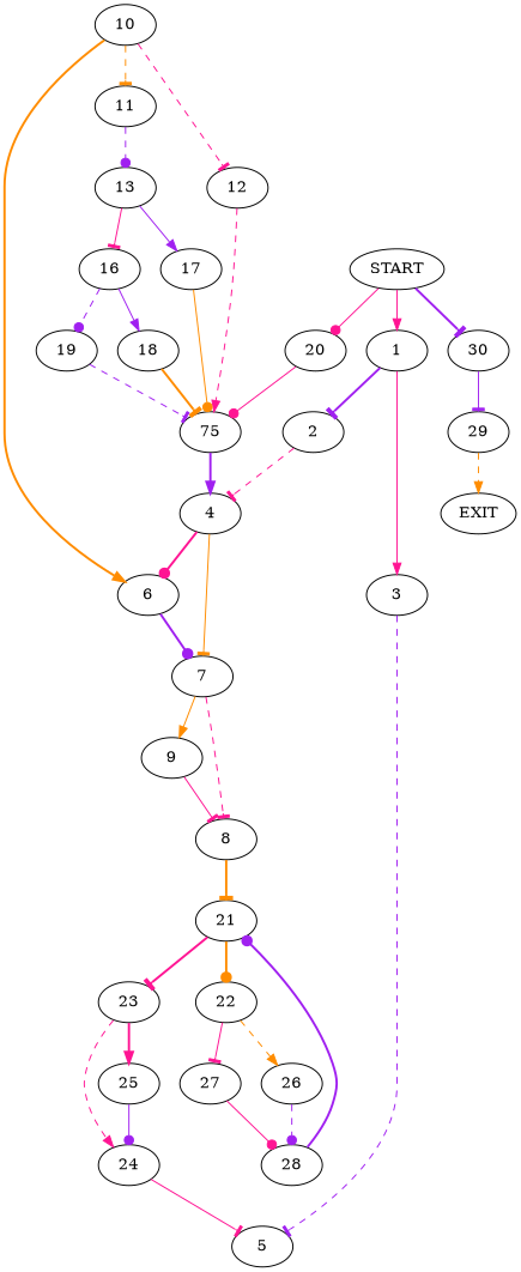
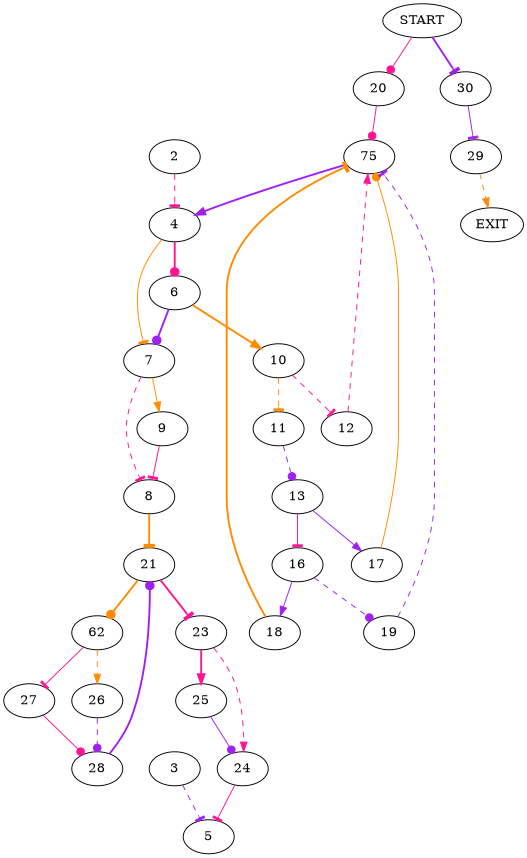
  digraph {
    edge [arrowhead=tee color=deeppink style=solid]
    n1 [label=START]
-   1
    20
    30
    2
    3
    n7 [label=75]
    29
    n9 [label=EXIT]
    4
    5
    6
    7
    10
    8
    9
    11
    12
    21
-   22
+   22 [label=62]
    23
    13
    16
    17
    18
    19
    26
    27
    24
    25
    28
-   n1 -> 1 [arrowhead=normal]
    n1 -> 20 [arrowhead=dot]
    n1 -> 30 [color=purple style=bold]
-   1 -> 2 [color=purple style=bold]
-   1 -> 3 [arrowhead=normal]
    20 -> n7 [arrowhead=dot]
    30 -> 29 [color=purple]
    2 -> 4 [style=dashed]
    3 -> 5 [color=purple style=dashed]
    n7 -> 4 [arrowhead=normal color=purple style=bold]
    29 -> n9 [arrowhead=normal color=darkorange style=dashed]
    4 -> 6 [arrowhead=dot style=bold]
    4 -> 7 [color=darkorange]
    6 -> 7 [arrowhead=dot color=purple style=bold]
-   10 -> 6 [arrowhead=normal color=darkorange style=bold]
+   6 -> 10 [arrowhead=normal color=darkorange style=bold]
    7 -> 8 [style=dashed]
    7 -> 9 [arrowhead=normal color=darkorange]
    10 -> 11 [color=darkorange style=dashed]
    10 -> 12 [style=dashed]
    8 -> 21 [color=darkorange style=bold]
    9 -> 8
    11 -> 13 [arrowhead=dot color=purple style=dashed]
    12 -> n7 [arrowhead=normal style=dashed]
    21 -> 22 [arrowhead=dot color=darkorange style=bold]
    21 -> 23 [style=bold]
    22 -> 26 [arrowhead=normal color=darkorange style=dashed]
    22 -> 27
    23 -> 24 [arrowhead=normal style=dashed]
    23 -> 25 [arrowhead=normal style=bold]
    13 -> 16
    13 -> 17 [arrowhead=normal color=purple]
    16 -> 18 [arrowhead=normal color=purple]
    16 -> 19 [arrowhead=dot color=purple style=dashed]
    17 -> n7 [arrowhead=dot color=darkorange]
    18 -> n7 [color=darkorange style=bold]
    19 -> n7 [color=purple style=dashed]
    26 -> 28 [arrowhead=dot color=purple style=dashed]
    27 -> 28 [arrowhead=dot]
    24 -> 5
    25 -> 24 [arrowhead=dot color=purple]
    28 -> 21 [arrowhead=dot color=purple style=bold]
  }
